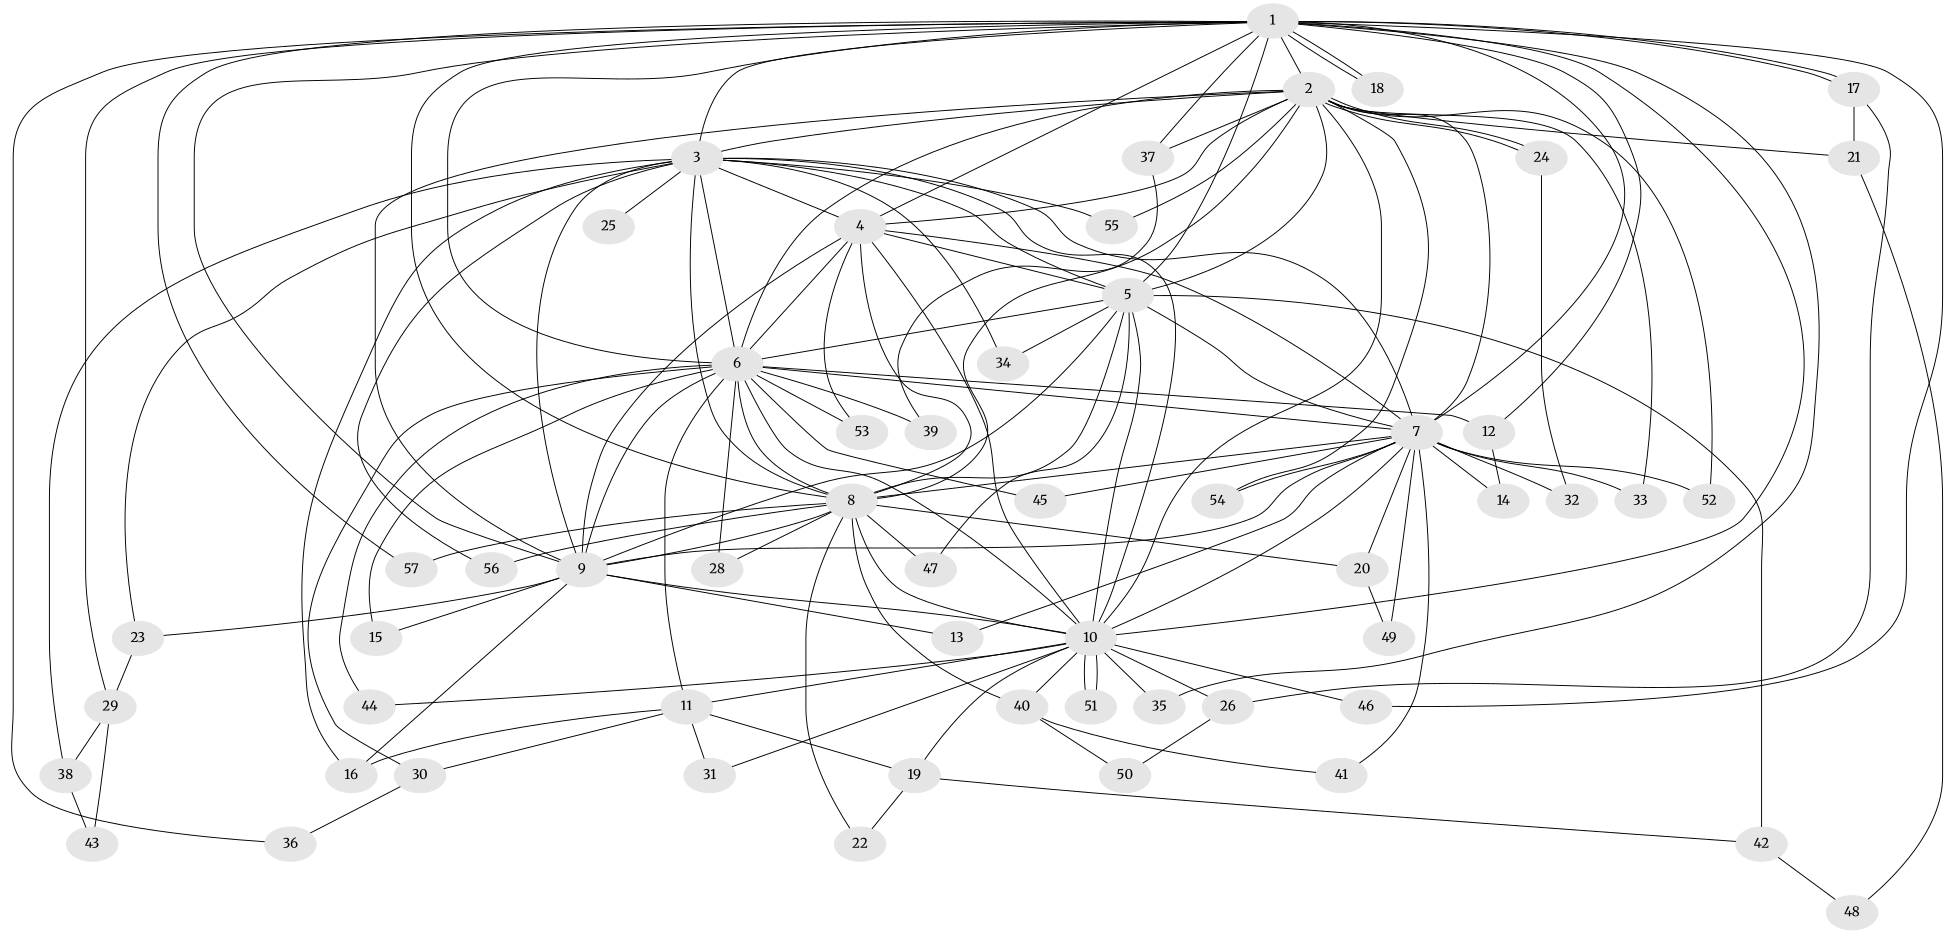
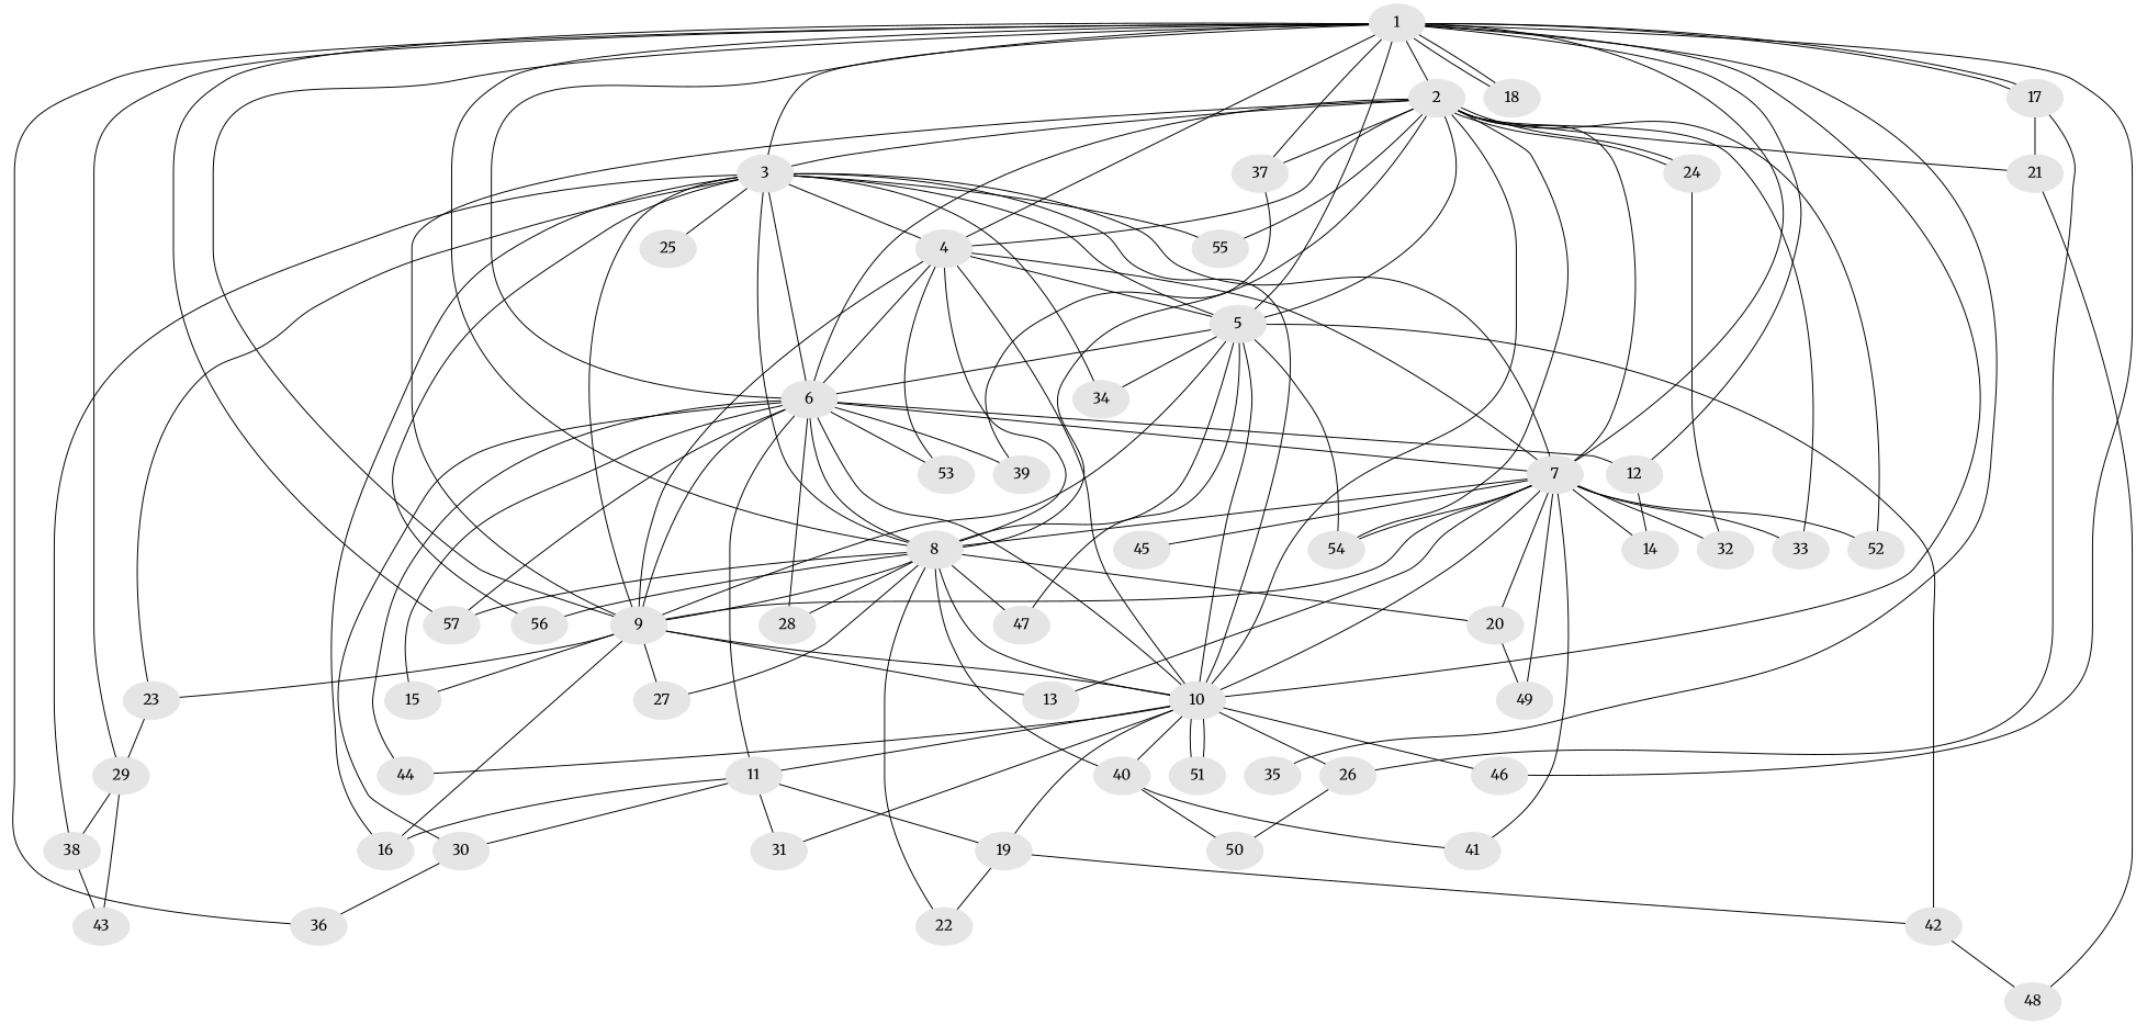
  graph {
    fontname=Merriweather
    node [color=gray90 fontname=Merriweather style=filled]
    edge [fontname=Merriweather]
    1
    2
    3
    4
    5
    6
    7
    8
    9
    10
    12
    17
    18
    29
    35
    36
    37
    46
    57
    21
    24
    33
    52
    54
    55
    16
    23
    25
    34
    38
    56
    53
    42
    47
    11
    15
    28
    39
    44
    45
    30
    32
    13
    14
    20
    41
    49
    22
+   27
    40
    19
    26
    31
    51
    43
    48
    50
    1 -- 2
    1 -- 3
    1 -- 4
    1 -- 5
    1 -- 6
    1 -- 7
    1 -- 8
    1 -- 9
    1 -- 10
    1 -- 12
    1 -- 17
    1 -- 17
    1 -- 18
    1 -- 18
    1 -- 29
    1 -- 35
    1 -- 36
    1 -- 37
    1 -- 46
    1 -- 57
    2 -- 3
    2 -- 4
    2 -- 5
    2 -- 6
    2 -- 7
    2 -- 8
    2 -- 9
    2 -- 10
    2 -- 37
    2 -- 21
    2 -- 24
    2 -- 24
    2 -- 33
    2 -- 52
    2 -- 54
    2 -- 55
    3 -- 4
    3 -- 5
    3 -- 6
    3 -- 7
    3 -- 8
    3 -- 9
    3 -- 10
    3 -- 55
    3 -- 16
    3 -- 23
    3 -- 25
    3 -- 34
    3 -- 38
    3 -- 56
    4 -- 5
    4 -- 6
    4 -- 7
    4 -- 8
    4 -- 9
    4 -- 10
    4 -- 53
    5 -- 6
-   5 -- 7
+   5 -- 54
    5 -- 8
    5 -- 9
    5 -- 10
    5 -- 34
    5 -- 42
    5 -- 47
    6 -- 7
    6 -- 8
    6 -- 9
    6 -- 10
    6 -- 12
    6 -- 53
    6 -- 11
    6 -- 15
    6 -- 28
    6 -- 39
    6 -- 44
-   6 -- 45
+   6 -- 57
    6 -- 30
    7 -- 8
    7 -- 9
    7 -- 10
    7 -- 33
    7 -- 52
    7 -- 54
    7 -- 45
    7 -- 32
    7 -- 13
    7 -- 14
    7 -- 20
    7 -- 41
    7 -- 49
    8 -- 9
    8 -- 10
    8 -- 57
    8 -- 56
    8 -- 47
    8 -- 28
    8 -- 20
    8 -- 22
+   8 -- 27
    8 -- 40
    9 -- 10
    9 -- 16
    9 -- 23
    9 -- 15
    9 -- 13
-   10 -- 35
+   9 -- 27
    10 -- 46
    10 -- 11
    10 -- 44
    10 -- 40
    10 -- 19
    10 -- 26
    10 -- 31
    10 -- 51
    10 -- 51
    12 -- 14
    17 -- 21
    17 -- 26
    29 -- 38
    29 -- 43
    37 -- 39
    21 -- 48
    24 -- 32
    23 -- 29
    38 -- 43
    42 -- 48
    11 -- 16
    11 -- 30
    11 -- 19
    11 -- 31
    30 -- 36
    20 -- 49
    40 -- 41
    40 -- 50
    19 -- 42
    19 -- 22
    26 -- 50
  }
